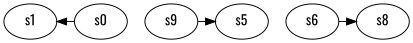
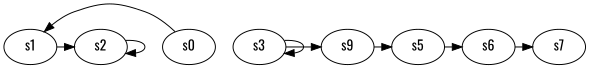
  digraph {
    fontname=Oswald
    node [fontname=Oswald player=0]
    edge [constraint="time % 4 == 0" fontname=Oswald]
    s1 [player=1]
    s0
+   s2
+   s3
    n5 [label=s9]
    s5 [player=1]
    s6
-   s7 [player=1 label=s8]
+   s7 [player=1]
+   s1 -> s2 [constraint="time % 4 == 0 || time % 4 == 3"]
    s0 -> s1
+   s2 -> s2
+   s3 -> s3 [constraint="time % 3 == 0"]
+   s3 -> n5 [constraint="time % 4 == 0 && !(time % 3 == 0)"]
    n5 -> s5 [constraint="time == 5 || time == 13 || time == 14 || time == 16 || time == 19 || time == 22"]
+   s5 -> s6 [constraint="time % 2 == 1 || time % 2 == 0"]
    s6 -> s7 [constraint="time % 3 == 1 || time % 3 == 2"]
  }
